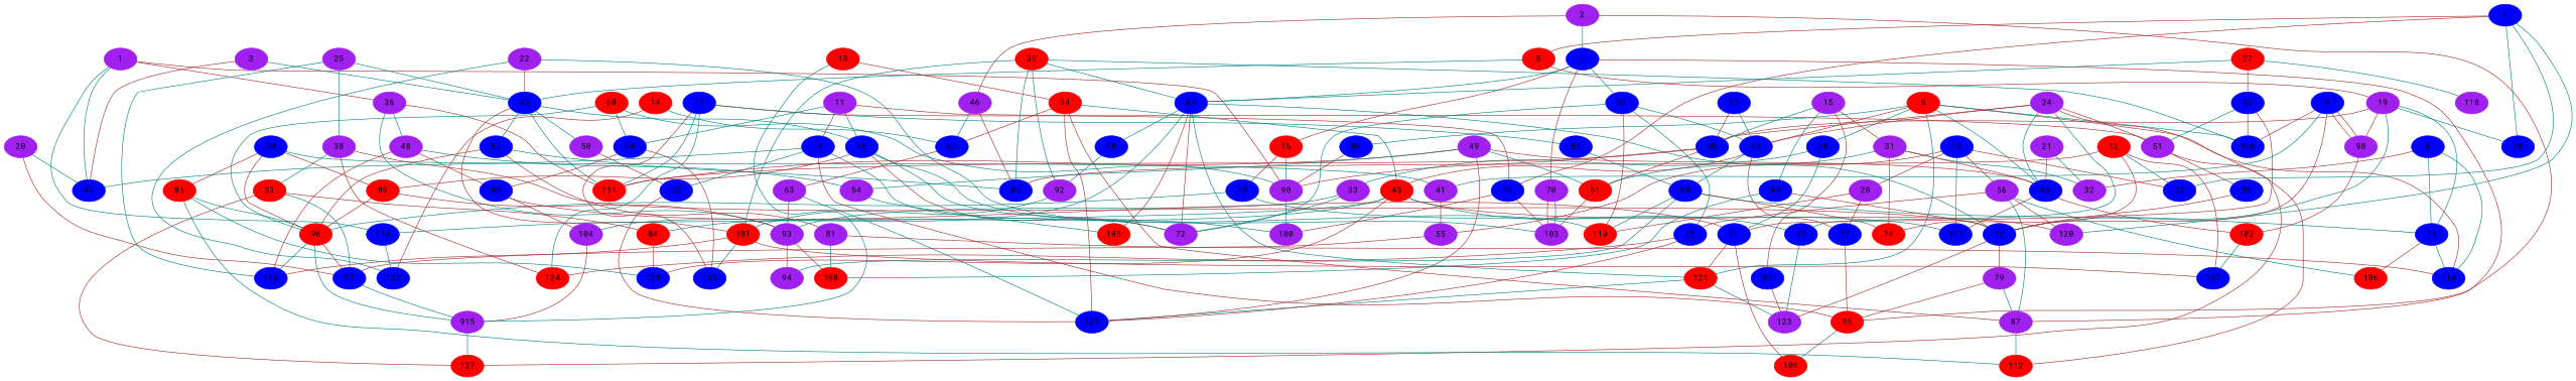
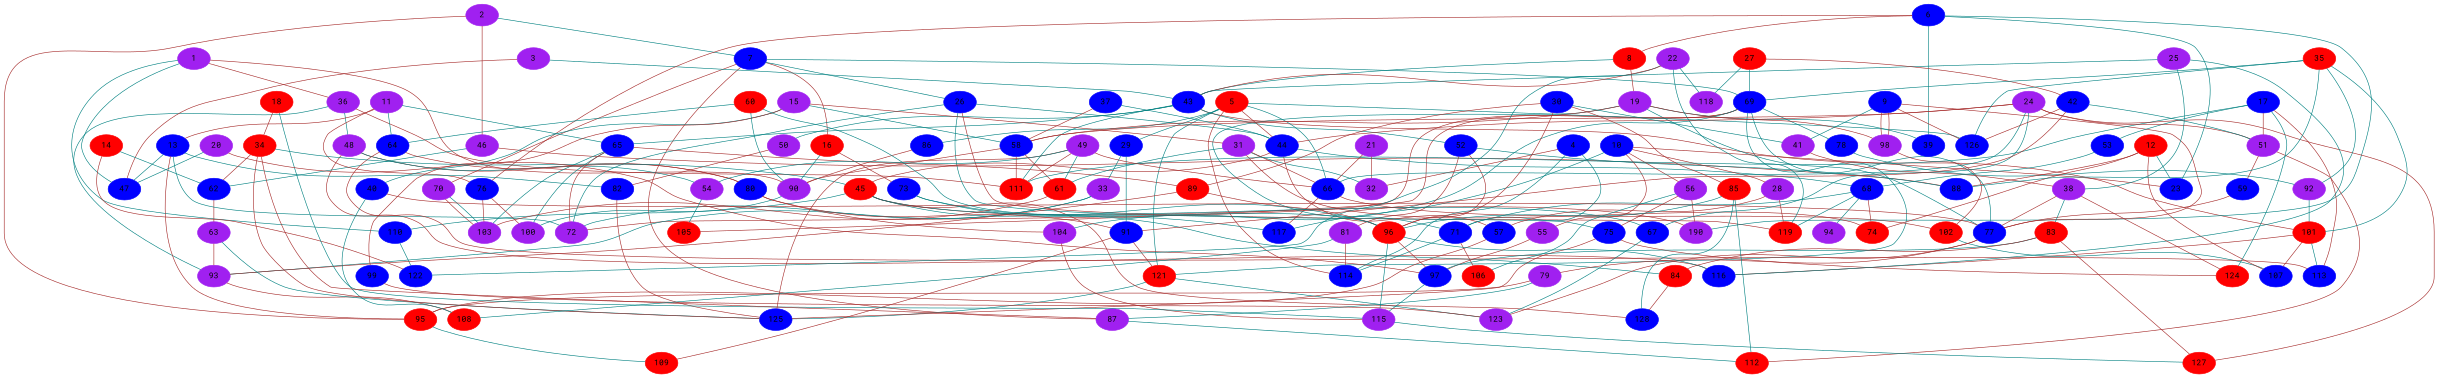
  graph {
    fontname="Roboto Mono"
    node [color=blue fontname="Roboto Mono" style=filled]
    edge [color=brown fontname="Roboto Mono"]
    1 [color=purple]
    36 [color=purple]
    47
    90 [color=purple]
    110
    93 [color=purple]
    111 [color=red]
    48 [color=purple]
    100 [color=purple]
    122
    2 [color=purple]
    7
    46 [color=purple]
    95 [color=red]
    16 [color=red]
    26
    69
    70 [color=purple]
    87 [color=purple]
    88
    62
    108 [color=red]
    94 [color=purple]
    109 [color=red]
    3 [color=purple]
    43
    65
    101 [color=red]
    50 [color=purple]
    52
    32 [color=purple]
    4
    71
    114
    106 [color=red]
    5 [color=red]
    29
    44
    66
    86
    121 [color=red]
    126
    33 [color=purple]
    91
    57
    45 [color=red]
    68
    117
    102 [color=red]
    125
    123 [color=purple]
    8 [color=red]
    6
    23
    39
    76
-   120 [color=purple]
+   120 [color=purple label=190]
    19 [color=purple]
    103 [color=purple]
    73
    72 [color=purple]
    119 [color=red]
    75
    77
    105 [color=red]
    78
    104 [color=purple]
    112 [color=red]
    98 [color=purple]
    58
    9
    41 [color=purple]
    55 [color=purple]
    79 [color=purple]
    10
    28 [color=purple]
    56 [color=purple]
    97
    11 [color=purple]
    13
    64
    82
    113
    80
    89 [color=red]
    12 [color=red]
    74 [color=red]
    107
    14 [color=red]
    63 [color=purple]
    15 [color=purple]
    31 [color=purple]
    40
    99
    61 [color=red]
    96 [color=red]
    51 [color=purple]
    17
    53
    124 [color=red]
    59
    18 [color=red]
    34 [color=red]
-   115 [color=purple label=915]
+   115 [color=purple]
    127 [color=red]
    20 [color=purple]
    21 [color=purple]
    22 [color=purple]
    118 [color=purple]
    24 [color=purple]
    67
    25 [color=purple]
    38 [color=purple]
    116
    83 [color=red]
    27 [color=red]
    42
    30
    85 [color=red]
    128
    84 [color=red]
    35 [color=red]
    92 [color=purple]
    54 [color=purple]
    37
    81 [color=purple]
    49 [color=purple]
    60 [color=red]
    1 -- 36
    1 -- 47 [color=teal]
    1 -- 90
    1 -- 110 [color=teal]
    36 -- 93 [color=teal]
    36 -- 111
    36 -- 48 [color=teal]
    90 -- 100 [color=teal]
    110 -- 122 [color=teal]
    93 -- 108
-   93 -- 94
    48 -- 80
    48 -- 116
    48 -- 54 [color=teal]
    2 -- 7 [color=teal]
    2 -- 46
    2 -- 95
    7 -- 16
    7 -- 26 [color=teal]
    7 -- 69 [color=teal]
    7 -- 70
    7 -- 87
    46 -- 88
    46 -- 62 [color=teal]
    95 -- 109 [color=teal]
    16 -- 90 [color=teal]
    16 -- 73
    26 -- 44 [color=teal]
    26 -- 72 [color=teal]
    26 -- 119
    26 -- 75 [color=teal]
    69 -- 121 [color=teal]
    69 -- 72
    69 -- 77 [color=teal]
    69 -- 105
    69 -- 78 [color=teal]
    69 -- 104 [color=teal]
    70 -- 103
    70 -- 103 [color=teal]
    87 -- 112 [color=teal]
    62 -- 63
    3 -- 47
    3 -- 43 [color=teal]
    43 -- 111 [color=teal]
    43 -- 65 [color=teal]
    43 -- 101
    43 -- 50 [color=teal]
    43 -- 52 [color=teal]
    65 -- 100 [color=teal]
    65 -- 103 [color=teal]
    65 -- 72
    65 -- 89
    101 -- 113 [color=teal]
    101 -- 107
    101 -- 116
    50 -- 82
    52 -- 88 [color=teal]
    52 -- 96
    52 -- 81
    4 -- 32
    4 -- 71 [color=teal]
    4 -- 114 [color=teal]
    71 -- 114 [color=teal]
    71 -- 106
    5 -- 114
    5 -- 29 [color=teal]
    5 -- 44
    5 -- 66 [color=teal]
    5 -- 86 [color=teal]
    5 -- 121 [color=teal]
    5 -- 126 [color=teal]
    29 -- 33 [color=teal]
    29 -- 91 [color=teal]
    44 -- 57
    44 -- 45
    44 -- 68 [color=teal]
    66 -- 117
    66 -- 102
    86 -- 90
    121 -- 125 [color=teal]
    121 -- 123 [color=teal]
    33 -- 93 [color=teal]
    33 -- 72 [color=teal]
    91 -- 109
    91 -- 121
    57 -- 95
    45 -- 110 [color=teal]
    45 -- 120
    45 -- 67 [color=teal]
    45 -- 128
    45 -- 84 [color=teal]
    68 -- 94 [color=teal]
    68 -- 71 [color=teal]
    68 -- 119 [color=teal]
    68 -- 74
    102 -- 107 [color=teal]
    8 -- 43 [color=teal]
    8 -- 19
    6 -- 8
    6 -- 23 [color=teal]
    6 -- 39 [color=teal]
    6 -- 76
    6 -- 120 [color=teal]
    76 -- 100
    76 -- 103
    19 -- 71 [color=teal]
    19 -- 39 [color=teal]
    19 -- 77 [color=teal]
    19 -- 98
    19 -- 58
    73 -- 117 [color=teal]
    73 -- 96 [color=teal]
    75 -- 125
    75 -- 124
    77 -- 123
    77 -- 79
    78 -- 92 [color=teal]
    104 -- 115
    98 -- 102
    58 -- 90
    58 -- 111
    58 -- 61
    9 -- 126
    9 -- 77
    9 -- 98
    9 -- 98
    9 -- 41 [color=teal]
-   41 -- 55
+   41 -- 38
    55 -- 97
    79 -- 95
    79 -- 87 [color=teal]
    10 -- 117 [color=teal]
    10 -- 23
    10 -- 55
    10 -- 28
    10 -- 56
    28 -- 57
    28 -- 119
-   56 -- 87 [color=teal]
    56 -- 106 [color=teal]
    56 -- 120
    56 -- 75
    97 -- 115 [color=teal]
    11 -- 65 [color=teal]
    11 -- 76
    11 -- 13
    11 -- 64 [color=teal]
    13 -- 47 [color=teal]
    13 -- 95
    13 -- 72 [color=teal]
    13 -- 82 [color=teal]
    64 -- 113
    64 -- 80
    82 -- 125
    80 -- 91
    80 -- 104
    89 -- 93
    89 -- 96
    12 -- 88
    12 -- 23 [color=teal]
    12 -- 74
    12 -- 107
    14 -- 122
    14 -- 62 [color=teal]
    63 -- 93
    63 -- 125 [color=teal]
    15 -- 58 [color=teal]
    15 -- 31
    15 -- 40 [color=teal]
    15 -- 99
    31 -- 32 [color=teal]
    31 -- 66
    31 -- 74
    31 -- 61 [color=teal]
    40 -- 108 [color=teal]
    40 -- 77
    99 -- 123
    61 -- 103
    96 -- 97
    96 -- 115 [color=teal]
    96 -- 116 [color=teal]
    51 -- 112
    51 -- 59
    17 -- 111 [color=teal]
    17 -- 113
    17 -- 51
    17 -- 53 [color=teal]
    17 -- 124 [color=teal]
    53 -- 68 [color=teal]
    59 -- 77
    18 -- 34
    18 -- 115 [color=teal]
    34 -- 87
    34 -- 62
    34 -- 45 [color=teal]
    34 -- 125
    115 -- 127 [color=teal]
    20 -- 47 [color=teal]
    20 -- 97
-   21 -- 32 [color=teal]
+   21 -- 32
    21 -- 66
    22 -- 122 [color=teal]
    22 -- 43
    22 -- 119 [color=teal]
+   22 -- 118 [color=teal]
    24 -- 44
    24 -- 66 [color=teal]
    24 -- 58
    24 -- 51
    24 -- 127
    24 -- 67 [color=teal]
    67 -- 123 [color=teal]
    25 -- 43 [color=teal]
    25 -- 38 [color=teal]
    25 -- 116 [color=teal]
    38 -- 77
    38 -- 124
    38 -- 83 [color=teal]
    83 -- 97 [color=teal]
    83 -- 127
    83 -- 84
    27 -- 69 [color=teal]
    27 -- 118 [color=teal]
    27 -- 42
    42 -- 126
    42 -- 91
    42 -- 51 [color=teal]
    30 -- 41 [color=teal]
    30 -- 89
    30 -- 96
    30 -- 85
    85 -- 112 [color=teal]
    85 -- 96 [color=teal]
    85 -- 128 [color=teal]
    84 -- 128
    35 -- 69 [color=teal]
    35 -- 88 [color=teal]
    35 -- 101 [color=teal]
    35 -- 126 [color=teal]
    35 -- 92 [color=teal]
    92 -- 101 [color=teal]
    54 -- 105 [color=teal]
    37 -- 44 [color=teal]
    37 -- 58
    81 -- 108 [color=teal]
    81 -- 114
    49 -- 111
    49 -- 66
    49 -- 125
    49 -- 61 [color=teal]
    49 -- 54 [color=teal]
    60 -- 90 [color=teal]
    60 -- 64 [color=teal]
    60 -- 96 [color=teal]
  }
